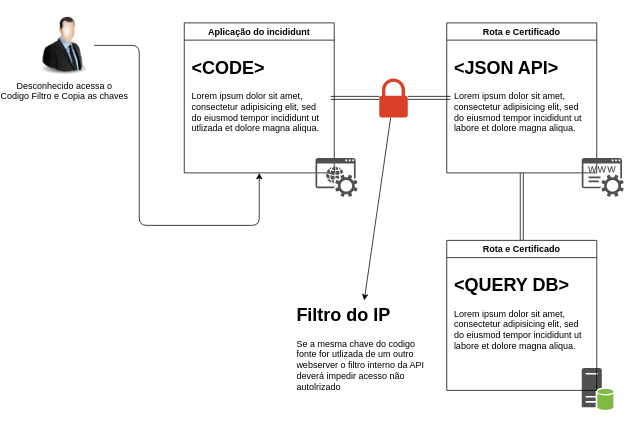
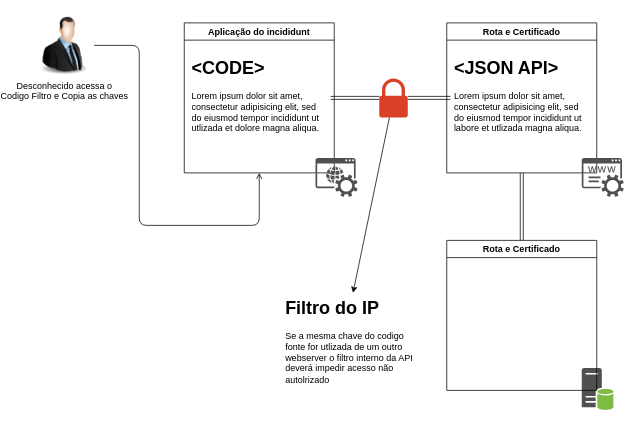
  <mxCell id="0" />
  <mxCell id="1" parent="0" />
- <mxCell id="2" style="edgeStyle=orthogonalEdgeStyle;html=1;entryX=0.5;entryY=1;entryDx=0;entryDy=0;" parent="1" source="3" target="7" edge="1"><mxGeometry relative="1" as="geometry"><Array as="points"><mxPoint x="160" y="60" /><mxPoint x="160" y="300" /><mxPoint x="320" y="300" /></Array></mxGeometry></mxCell>
+ <mxCell id="2" style="edgeStyle=orthogonalEdgeStyle;html=1;entryX=0.5;entryY=1;entryDx=0;entryDy=0;endArrow=open;" parent="1" source="3" target="7" edge="1"><mxGeometry relative="1" as="geometry"><Array as="points"><mxPoint x="160" y="60" /><mxPoint x="160" y="300" /><mxPoint x="320" y="300" /></Array></mxGeometry></mxCell>
  <mxCell id="3" value="Desconhecido acessa o &lt;br&gt;Codigo Filtro e Copia as chaves" style="image;html=1;image=img/lib/clip_art/people/Suit_Man_128x128.png" parent="1" vertex="1"><mxGeometry x="20" y="20" width="80" height="80" as="geometry" /></mxCell>
  <mxCell id="4" style="edgeStyle=orthogonalEdgeStyle;shape=link;html=1;entryX=0.5;entryY=0;entryDx=0;entryDy=0;" parent="1" source="5" target="12" edge="1"><mxGeometry relative="1" as="geometry" /></mxCell>
  <mxCell id="5" value="Rota e Certificado" style="swimlane;whiteSpace=wrap;html=1;" parent="1" vertex="1"><mxGeometry x="570" y="30" width="200" height="200" as="geometry" /></mxCell>
- <mxCell id="6" value="&lt;h1&gt;&amp;lt;JSON API&amp;gt;&lt;/h1&gt;&lt;p&gt;Lorem ipsum dolor sit amet, consectetur adipisicing elit, sed do eiusmod tempor incididunt ut labore et dolore magna aliqua.&lt;/p&gt;" style="text;html=1;strokeColor=none;fillColor=none;spacing=5;spacingTop=-20;whiteSpace=wrap;overflow=hidden;rounded=0;" parent="5" vertex="1"><mxGeometry x="5" y="40" width="190" height="120" as="geometry" /></mxCell>
+ <mxCell id="6" value="&lt;h1&gt;&amp;lt;JSON API&amp;gt;&lt;/h1&gt;&lt;p&gt;Lorem ipsum dolor sit amet, consectetur adipisicing elit, sed do eiusmod tempor incididunt ut labore et utlizada magna aliqua.&lt;/p&gt;" style="text;html=1;strokeColor=none;fillColor=none;spacing=5;spacingTop=-20;whiteSpace=wrap;overflow=hidden;rounded=0;" parent="5" vertex="1"><mxGeometry x="5" y="40" width="190" height="120" as="geometry" /></mxCell>
  <mxCell id="7" value="Aplicação do incididunt" style="swimlane;whiteSpace=wrap;html=1;" parent="1" vertex="1"><mxGeometry x="220" y="30" width="200" height="200" as="geometry" /></mxCell>
  <mxCell id="8" value="&lt;h1&gt;&amp;lt;CODE&amp;gt;&lt;/h1&gt;&lt;p&gt;Lorem ipsum dolor sit amet, consectetur adipisicing elit, sed do eiusmod tempor incididunt ut utlizada et dolore magna aliqua.&lt;/p&gt;" style="text;html=1;strokeColor=none;fillColor=none;spacing=5;spacingTop=-20;whiteSpace=wrap;overflow=hidden;rounded=0;" parent="7" vertex="1"><mxGeometry x="5" y="40" width="190" height="120" as="geometry" /></mxCell>
  <mxCell id="9" value="" style="sketch=0;pointerEvents=1;shadow=0;dashed=0;html=1;strokeColor=none;fillColor=#505050;labelPosition=center;verticalLabelPosition=bottom;verticalAlign=top;outlineConnect=0;align=center;shape=mxgraph.office.services.online_hosted_services;" parent="1" vertex="1"><mxGeometry x="395" y="210" width="56" height="52" as="geometry" /></mxCell>
  <mxCell id="10" value="" style="sketch=0;pointerEvents=1;shadow=0;dashed=0;html=1;strokeColor=none;fillColor=#505050;labelPosition=center;verticalLabelPosition=bottom;verticalAlign=top;outlineConnect=0;align=center;shape=mxgraph.office.services.registrar_service;" parent="1" vertex="1"><mxGeometry x="750" y="210" width="56" height="52" as="geometry" /></mxCell>
  <mxCell id="11" value="" style="sketch=0;pointerEvents=1;shadow=0;dashed=0;html=1;strokeColor=none;fillColor=#505050;labelPosition=center;verticalLabelPosition=bottom;verticalAlign=top;outlineConnect=0;align=center;shape=mxgraph.office.servers.database_server_green;" parent="1" vertex="1"><mxGeometry x="750" y="490" width="43" height="56" as="geometry" /></mxCell>
  <mxCell id="12" value="Rota e Certificado" style="swimlane;whiteSpace=wrap;html=1;" parent="1" vertex="1"><mxGeometry x="570" y="320" width="200" height="200" as="geometry" /></mxCell>
- <mxCell id="13" value="&lt;h1&gt;&amp;lt;QUERY DB&amp;gt;&lt;/h1&gt;&lt;p&gt;Lorem ipsum dolor sit amet, consectetur adipisicing elit, sed do eiusmod tempor incididunt ut labore et dolore magna aliqua.&lt;/p&gt;" style="text;html=1;strokeColor=none;fillColor=none;spacing=5;spacingTop=-20;whiteSpace=wrap;overflow=hidden;rounded=0;" parent="12" vertex="1"><mxGeometry x="5" y="40" width="190" height="120" as="geometry" /></mxCell>
  <mxCell id="14" style="edgeStyle=orthogonalEdgeStyle;html=1;entryX=0;entryY=0.5;entryDx=0;entryDy=0;shape=link;startArrow=none;" parent="1" source="17" target="6" edge="1"><mxGeometry relative="1" as="geometry"><mxPoint x="580" y="130" as="targetPoint" /></mxGeometry></mxCell>
  <mxCell id="15" value="" style="edgeStyle=orthogonalEdgeStyle;html=1;entryX=0;entryY=0.5;entryDx=0;entryDy=0;shape=link;endArrow=none;" edge="1" parent="1" source="8" target="17"><mxGeometry relative="1" as="geometry"><mxPoint x="575" y="130" as="targetPoint" /><mxPoint x="415" y="130" as="sourcePoint" /></mxGeometry></mxCell>
  <mxCell id="16" style="edgeStyle=none;html=1;entryX=0.5;entryY=0;entryDx=0;entryDy=0;" edge="1" parent="1" source="17" target="18"><mxGeometry relative="1" as="geometry" /></mxCell>
  <mxCell id="17" value="" style="sketch=0;pointerEvents=1;shadow=0;dashed=0;html=1;strokeColor=none;labelPosition=center;verticalLabelPosition=bottom;verticalAlign=top;outlineConnect=0;align=center;shape=mxgraph.office.security.lock_protected;fillColor=#DA4026;" vertex="1" parent="1"><mxGeometry x="480" y="104" width="38" height="52" as="geometry" /></mxCell>
- <mxCell id="18" value="&lt;h1&gt;Filtro do IP&lt;/h1&gt;&lt;p&gt;Se a mesma chave do codigo fonte for utlizada de um outro webserver o filtro interno da API deverá impedir acesso não autolrizado&lt;/p&gt;" style="text;html=1;strokeColor=none;fillColor=none;spacing=5;spacingTop=-20;whiteSpace=wrap;overflow=hidden;rounded=0;" vertex="1" parent="1"><mxGeometry x="365" y="400" width="190" height="130" as="geometry" /></mxCell>
+ <mxCell id="18" value="&lt;h1&gt;Filtro do IP&lt;/h1&gt;&lt;p&gt;Se a mesma chave do codigo fonte for utlizada de um outro webserver o filtro interno da API deverá impedir acesso não autolrizado&lt;/p&gt;" style="text;html=1;strokeColor=none;fillColor=none;spacing=5;spacingTop=-20;whiteSpace=wrap;overflow=hidden;rounded=0;" vertex="1" parent="1"><mxGeometry x="350" y="390" width="190" height="130" as="geometry" /></mxCell>
